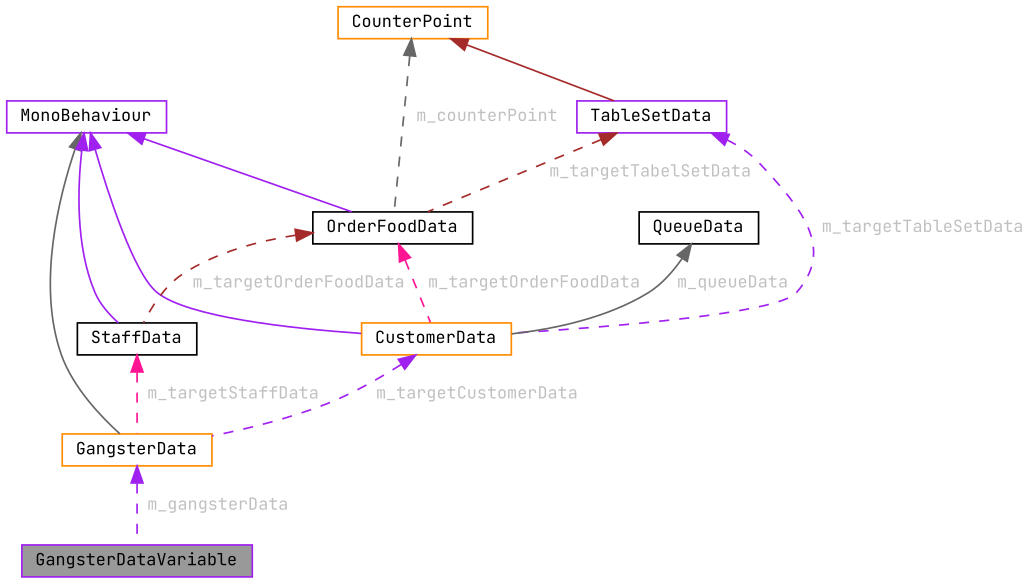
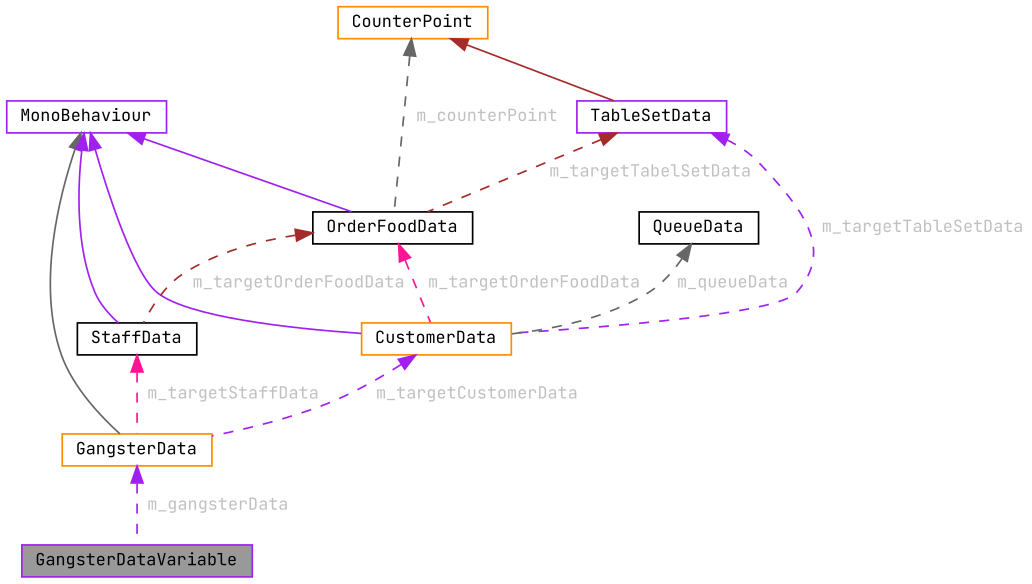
  digraph {
    fontname="JetBrains Mono"
    node [color=purple fillcolor=white fontname="JetBrains Mono" fontsize=10 shape=box style=filled]
    edge [color=purple dir=back fontcolor=grey fontname="JetBrains Mono" fontsize=10 labelfontname=Helvetica labelfontsize=10 style=dashed]
    n1 [fillcolor=grey60 fontcolor=black height=0.2 label=GangsterDataVariable width=0.4]
    n2 [color=darkorange height=0.2 label=GangsterData width=0.4]
    n3 [height=0.2 label=MonoBehaviour width=0.4]
    n4 [color=darkorange height=0.2 label=CustomerData width=0.4]
    n5 [color=black height=0.2 label=OrderFoodData width=0.4]
    n6 [color=black height=0.2 label=StaffData width=0.4]
    n7 [height=0.2 label=TableSetData width=0.4]
    n8 [color=darkorange height=0.2 label=CounterPoint width=0.4]
    n9 [color=black height=0.2 label=QueueData width=0.4]
    n2 -> n1 [label=" m_gangsterData"]
    n3 -> n2 [color=gray40 style=solid fontcolor=""]
    n3 -> n4 [style=solid fontcolor=""]
    n3 -> n5 [style=solid fontcolor=""]
    n3 -> n6 [style=solid fontcolor=""]
    n4 -> n2 [label=" m_targetCustomerData"]
    n5 -> n4 [color=deeppink label=" m_targetOrderFoodData"]
    n5 -> n6 [color=brown label=" m_targetOrderFoodData"]
    n6 -> n2 [color=deeppink label=" m_targetStaffData"]
    n7 -> n4 [label=" m_targetTableSetData"]
    n7 -> n5 [color=brown label=" m_targetTabelSetData"]
    n8 -> n5 [color=gray40 label=" m_counterPoint"]
    n8 -> n7 [color=brown style=solid fontcolor=""]
-   n9 -> n4 [color=gray40 label=" m_queueData" style=solid]
+   n9 -> n4 [color=gray40 label=" m_queueData"]
  }
